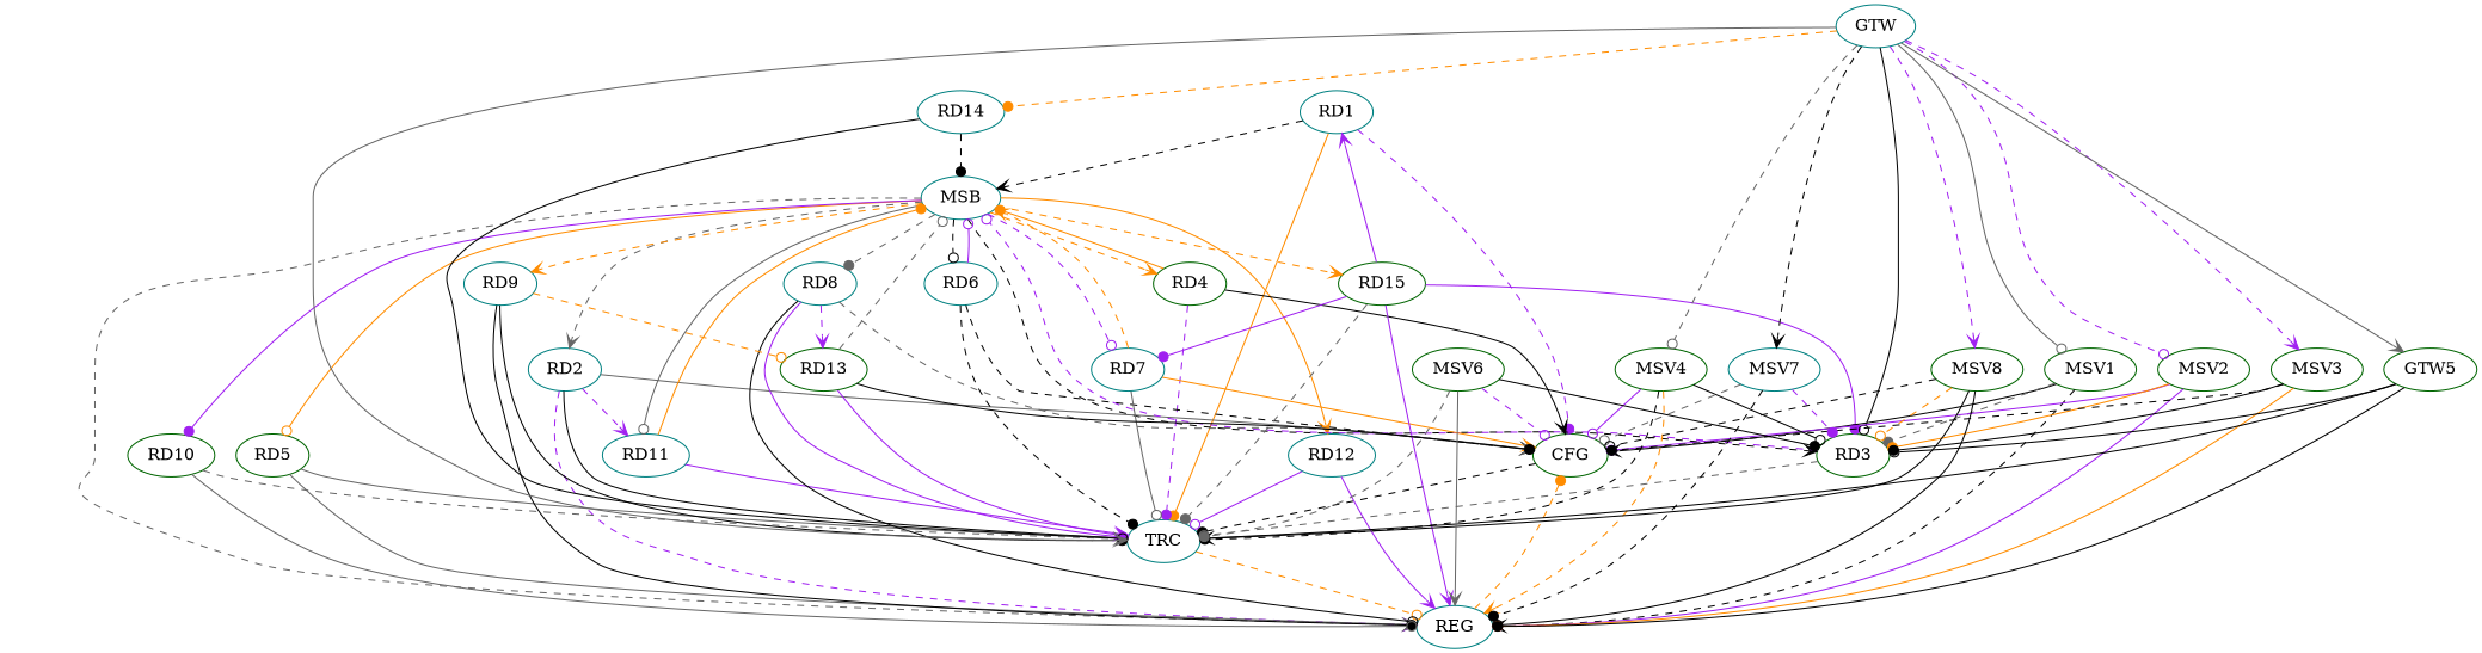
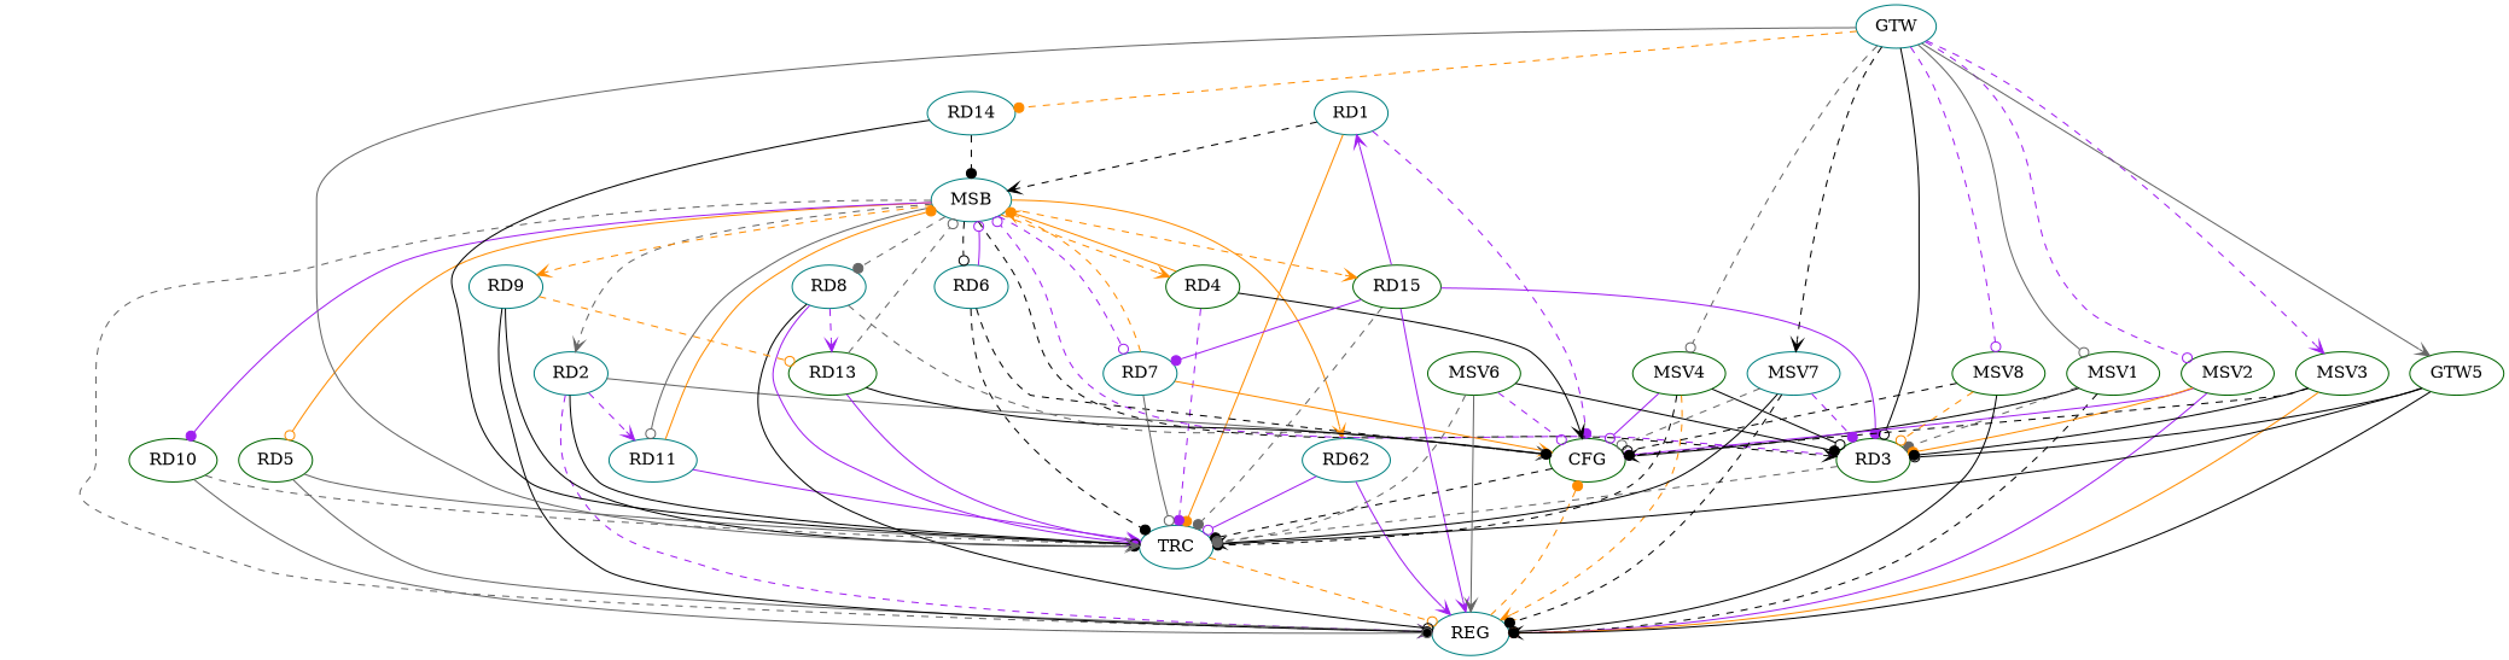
  strict digraph {
    node [color=teal]
    edge [arrowhead=vee color=black style=solid]
    n1 [label=RD1]
    n2 [label=MSB]
    n3 [color=darkgreen label=CFG]
    n4 [label=TRC]
    n5 [label=RD2]
    n6 [label=RD11]
    n7 [label=REG]
    n8 [color=darkgreen label=RD3]
    n9 [color=darkgreen label=RD4]
    n10 [color=darkgreen label=RD5]
    n11 [label=RD6]
    n12 [label=RD7]
    n13 [label=RD8]
    n14 [label=RD9]
    n15 [color=darkgreen label=RD10]
-   n16 [label=RD12]
+   n16 [label=RD62]
    n17 [color=darkgreen label=RD15]
    n18 [color=darkgreen label=RD13]
    n19 [label=RD14]
    n20 [label=GTW]
    n21 [color=darkgreen label=MSV1]
    n22 [color=darkgreen label=MSV2]
    n23 [color=darkgreen label=MSV3]
    n24 [color=darkgreen label=MSV4]
    n25 [color=darkgreen label=GTW5]
    n26 [label=MSV7]
    n27 [color=darkgreen label=MSV8]
    n28 [color=darkgreen label=MSV6]
    n1 -> n2 [style=dashed]
    n1 -> n3 [arrowhead=dot color=purple style=dashed]
    n1 -> n4 [arrowhead=dot color=darkorange]
    n2 -> n5 [color=gray40 style=dashed]
    n2 -> n6 [arrowhead=odot color=gray40]
    n2 -> n7 [color=gray40 style=dashed]
    n2 -> n8 [style=dashed]
    n2 -> n9 [color=darkorange style=dashed]
    n2 -> n10 [arrowhead=odot color=darkorange]
    n2 -> n11 [arrowhead=odot style=dashed]
    n2 -> n12 [arrowhead=odot color=purple style=dashed]
    n2 -> n13 [arrowhead=dot color=gray40 style=dashed]
    n2 -> n14 [color=darkorange style=dashed]
    n2 -> n15 [arrowhead=dot color=purple]
    n2 -> n16 [color=darkorange]
    n2 -> n17 [color=darkorange style=dashed]
    n3 -> n4 [arrowhead=dot style=dashed]
    n4 -> n7 [arrowhead=odot color=darkorange style=dashed]
    n5 -> n3 [arrowhead=dot color=gray40]
    n5 -> n4 [arrowhead=dot]
    n5 -> n6 [color=purple style=dashed]
    n5 -> n7 [color=purple style=dashed]
    n6 -> n2 [arrowhead=dot color=darkorange]
    n6 -> n4 [color=purple]
    n7 -> n3 [arrowhead=dot color=darkorange style=dashed]
    n8 -> n2 [arrowhead=odot color=purple style=dashed]
    n8 -> n4 [arrowhead=odot color=gray40 style=dashed]
    n9 -> n2 [arrowhead=dot color=darkorange]
    n9 -> n3
    n9 -> n4 [arrowhead=dot color=purple style=dashed]
    n10 -> n4 [arrowhead=odot color=gray40]
    n10 -> n7 [color=gray40]
    n11 -> n2 [arrowhead=odot color=purple]
    n11 -> n3 [style=dashed]
    n11 -> n4 [arrowhead=dot style=dashed]
    n12 -> n2 [color=darkorange style=dashed]
    n12 -> n3 [color=darkorange]
    n12 -> n4 [arrowhead=odot color=gray40]
    n13 -> n3 [color=gray40 style=dashed]
    n13 -> n4 [arrowhead=dot color=purple]
    n13 -> n7 [arrowhead=odot]
    n13 -> n18 [color=purple style=dashed]
    n14 -> n4 [arrowhead=dot]
    n14 -> n7 [arrowhead=dot]
    n14 -> n18 [arrowhead=odot color=darkorange style=dashed]
    n15 -> n4 [color=gray40 style=dashed]
    n15 -> n7 [arrowhead=odot color=gray40]
    n16 -> n4 [arrowhead=odot color=purple]
    n16 -> n7 [color=purple]
    n17 -> n1 [color=purple]
    n17 -> n4 [arrowhead=dot color=gray40 style=dashed]
    n17 -> n7 [color=purple]
    n17 -> n8 [arrowhead=dot color=purple]
    n17 -> n12 [arrowhead=dot color=purple]
    n18 -> n2 [arrowhead=odot color=gray40 style=dashed]
    n18 -> n3 [arrowhead=dot]
    n18 -> n4 [color=purple]
    n19 -> n2 [arrowhead=dot style=dashed]
    n19 -> n4 [arrowhead=odot]
    n20 -> n4 [color=gray40]
    n20 -> n8 [arrowhead=odot]
    n20 -> n19 [arrowhead=dot color=darkorange style=dashed]
    n20 -> n21 [arrowhead=odot color=gray40]
    n20 -> n22 [arrowhead=odot color=purple style=dashed]
    n20 -> n23 [color=purple style=dashed]
    n20 -> n24 [arrowhead=odot color=gray40 style=dashed]
    n20 -> n25 [color=gray40]
    n20 -> n26 [style=dashed]
-   n20 -> n27 [color=purple style=dashed]
+   n20 -> n27 [arrowhead=odot color=purple style=dashed]
    n21 -> n3
    n21 -> n7 [style=dashed]
    n21 -> n8 [arrowhead=dot color=gray40 style=dashed]
    n22 -> n3 [arrowhead=odot color=purple]
    n22 -> n7 [arrowhead=dot color=purple]
    n22 -> n8 [arrowhead=dot color=darkorange]
    n23 -> n3 [arrowhead=dot style=dashed]
    n23 -> n7 [arrowhead=odot color=darkorange]
    n23 -> n8 [arrowhead=dot]
    n24 -> n3 [arrowhead=odot color=purple]
    n24 -> n4 [arrowhead=dot style=dashed]
    n24 -> n7 [color=darkorange style=dashed]
    n24 -> n8 [arrowhead=odot]
    n25 -> n4 [arrowhead=odot]
    n25 -> n7 [arrowhead=dot]
    n25 -> n8 [arrowhead=odot]
    n26 -> n3 [arrowhead=odot color=gray40 style=dashed]
-   n27 -> n4
+   n26 -> n4
    n26 -> n7 [arrowhead=dot style=dashed]
    n26 -> n8 [arrowhead=dot color=purple style=dashed]
    n27 -> n3 [arrowhead=odot style=dashed]
    n27 -> n7 [arrowhead=odot]
    n27 -> n8 [arrowhead=odot color=darkorange style=dashed]
    n28 -> n3 [arrowhead=odot color=purple style=dashed]
    n28 -> n4 [arrowhead=dot color=gray40 style=dashed]
    n28 -> n7 [color=gray40]
    n28 -> n8 [arrowhead=dot]
  }
